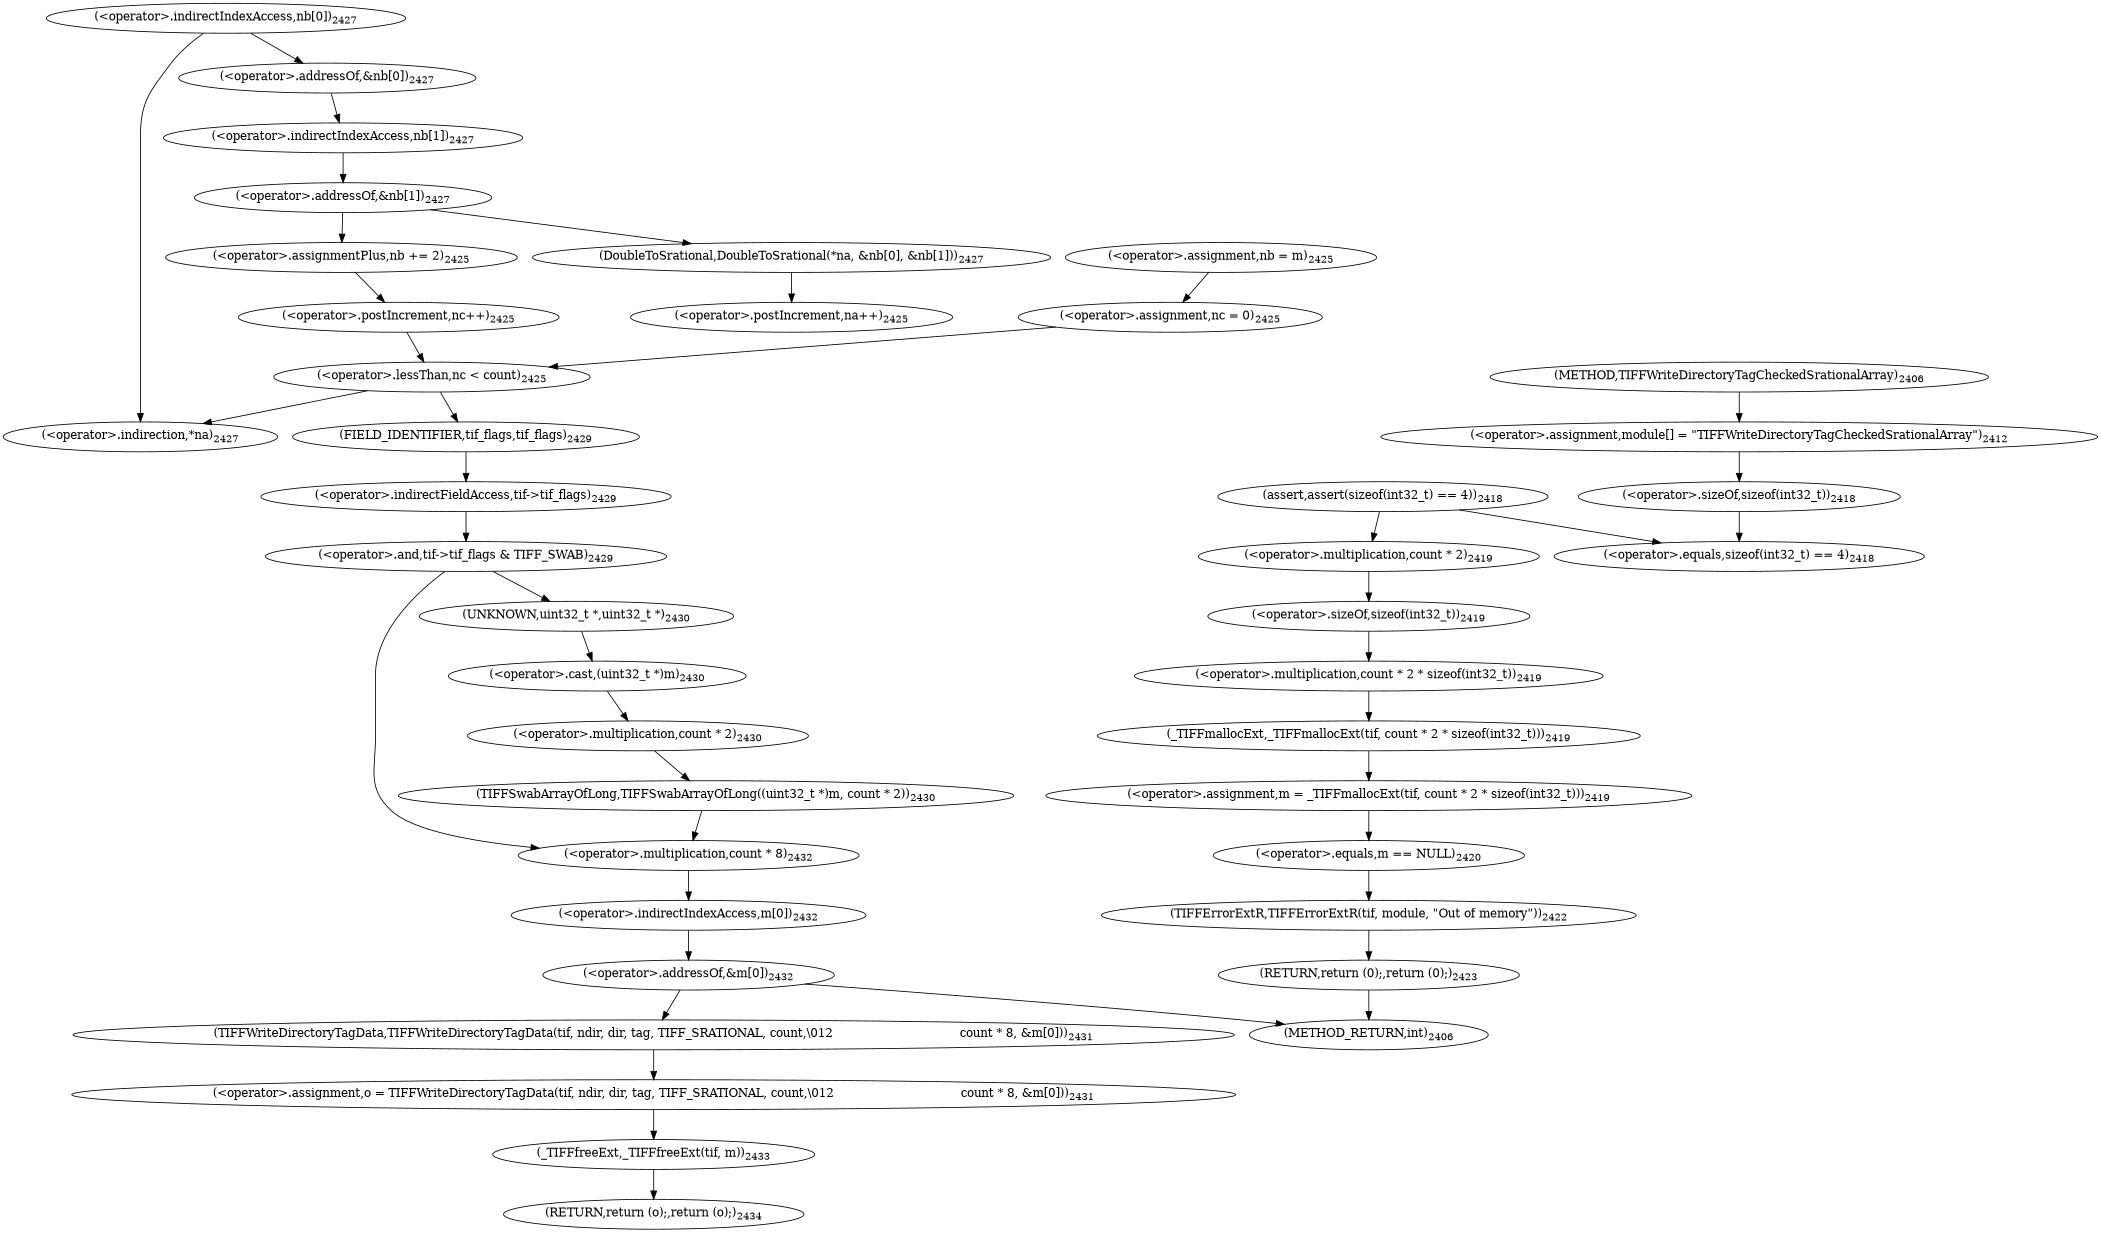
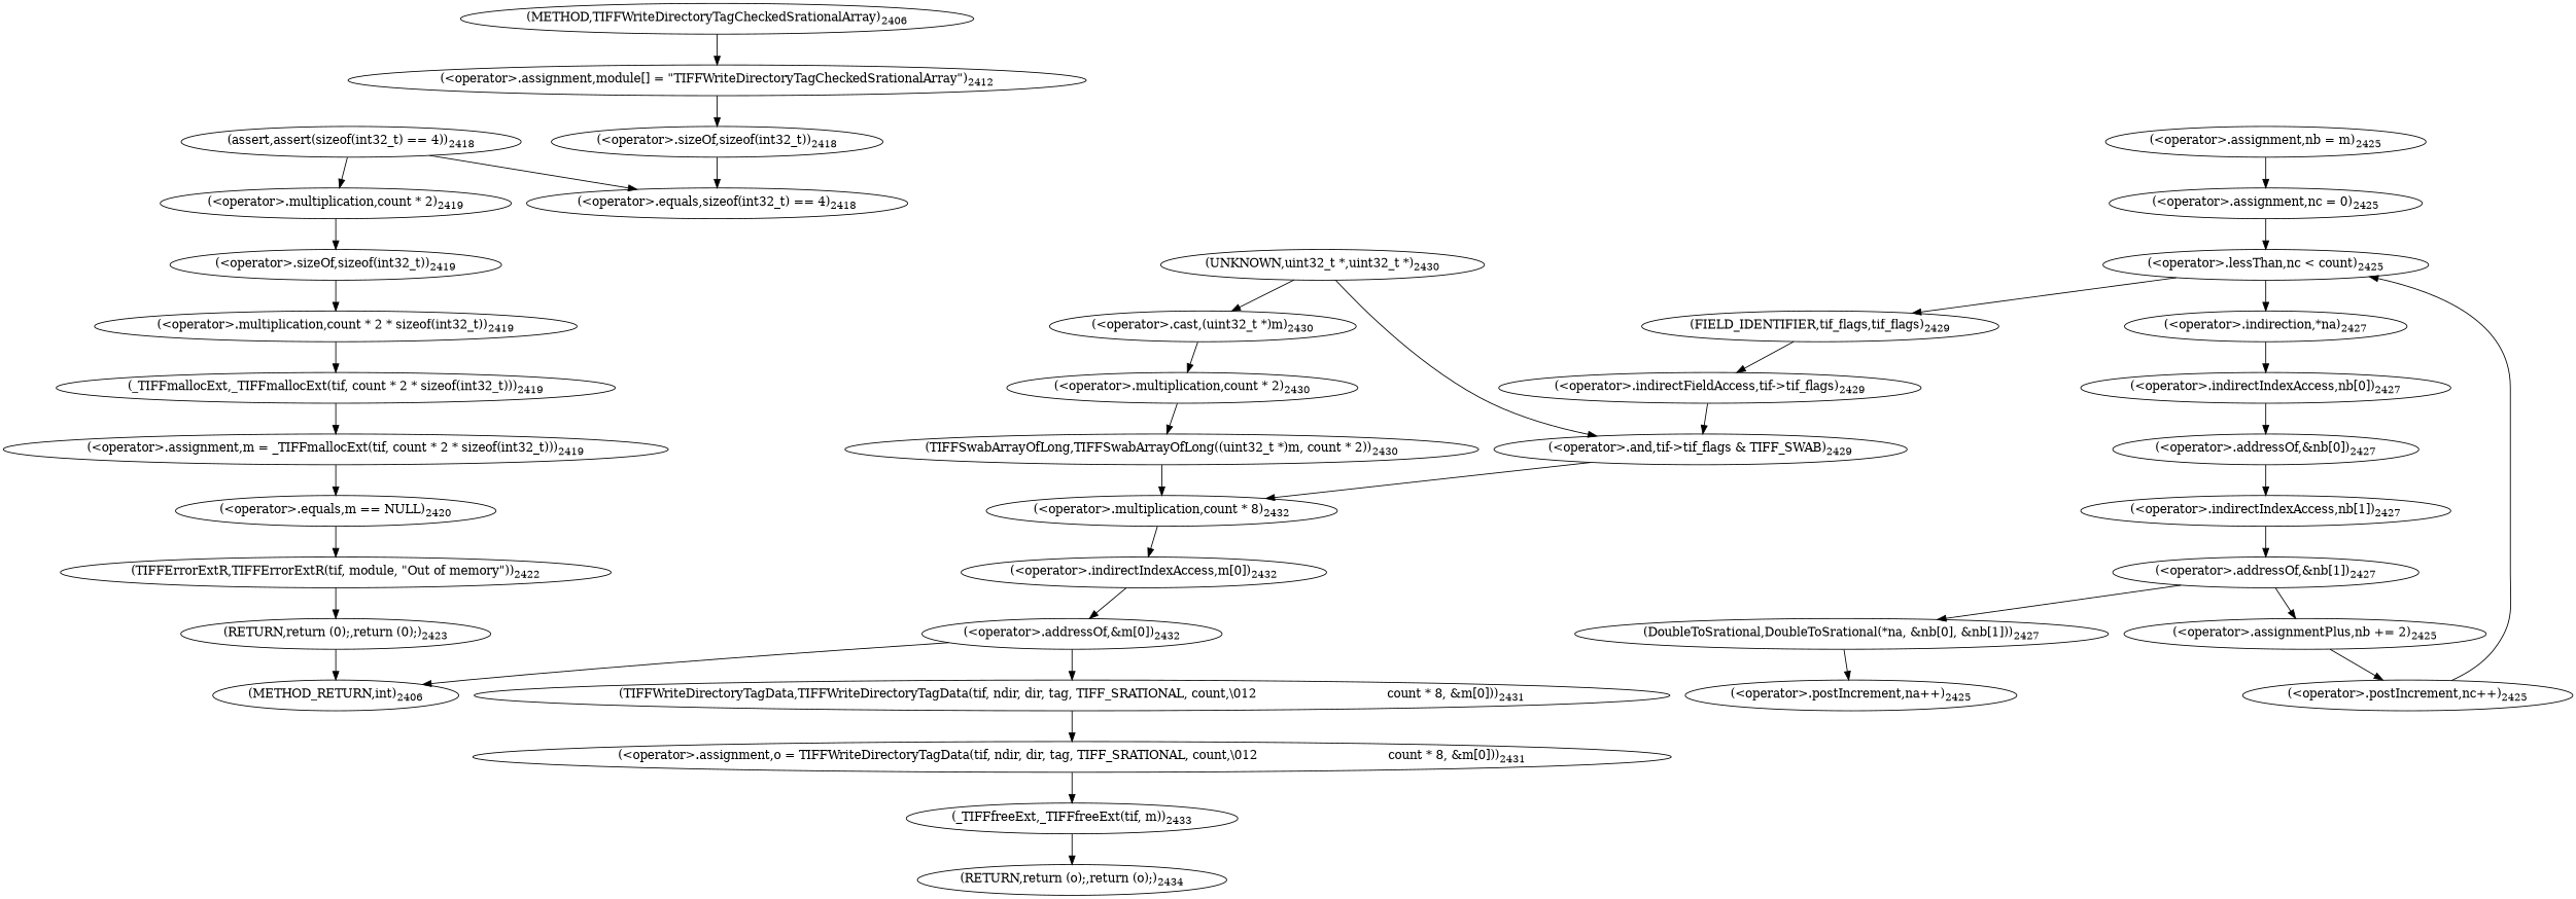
  digraph {
    n1 [label=<(&lt;operator&gt;.assignment,module[] = &quot;TIFFWriteDirectoryTagCheckedSrationalArray&quot;)<SUB>2412</SUB>>]
    n2 [label=<(&lt;operator&gt;.sizeOf,sizeof(int32_t))<SUB>2418</SUB>>]
    n3 [label=<(&lt;operator&gt;.equals,sizeof(int32_t) == 4)<SUB>2418</SUB>>]
    n4 [label=<(assert,assert(sizeof(int32_t) == 4))<SUB>2418</SUB>>]
    n5 [label=<(&lt;operator&gt;.multiplication,count * 2)<SUB>2419</SUB>>]
    n6 [label=<(&lt;operator&gt;.sizeOf,sizeof(int32_t))<SUB>2419</SUB>>]
    n7 [label=<(&lt;operator&gt;.assignment,m = _TIFFmallocExt(tif, count * 2 * sizeof(int32_t)))<SUB>2419</SUB>>]
    n8 [label=<(&lt;operator&gt;.equals,m == NULL)<SUB>2420</SUB>>]
    n9 [label=<(TIFFErrorExtR,TIFFErrorExtR(tif, module, &quot;Out of memory&quot;))<SUB>2422</SUB>>]
    n10 [label=<(&lt;operator&gt;.assignment,o = TIFFWriteDirectoryTagData(tif, ndir, dir, tag, TIFF_SRATIONAL, count,\012                                  count * 8, &amp;m[0]))<SUB>2431</SUB>>]
    n11 [label=<(_TIFFfreeExt,_TIFFfreeExt(tif, m))<SUB>2433</SUB>>]
    n12 [label=<(RETURN,return (o);,return (o);)<SUB>2434</SUB>>]
    n13 [label=<(METHOD_RETURN,int)<SUB>2406</SUB>>]
    n14 [label=<(_TIFFmallocExt,_TIFFmallocExt(tif, count * 2 * sizeof(int32_t)))<SUB>2419</SUB>>]
    n15 [label=<(RETURN,return (0);,return (0);)<SUB>2423</SUB>>]
    n16 [label=<(&lt;operator&gt;.lessThan,nc &lt; count)<SUB>2425</SUB>>]
    n17 [label=<(&lt;operator&gt;.indirection,*na)<SUB>2427</SUB>>]
    n18 [label=<(FIELD_IDENTIFIER,tif_flags,tif_flags)<SUB>2429</SUB>>]
    n19 [label=<(&lt;operator&gt;.indirectIndexAccess,nb[0])<SUB>2427</SUB>>]
    n20 [label=<(&lt;operator&gt;.indirectFieldAccess,tif-&gt;tif_flags)<SUB>2429</SUB>>]
    n21 [label=<(&lt;operator&gt;.and,tif-&gt;tif_flags &amp; TIFF_SWAB)<SUB>2429</SUB>>]
    n22 [label=<(&lt;operator&gt;.multiplication,count * 8)<SUB>2432</SUB>>]
    n23 [label=<(UNKNOWN,uint32_t *,uint32_t *)<SUB>2430</SUB>>]
    n24 [label=<(&lt;operator&gt;.indirectIndexAccess,m[0])<SUB>2432</SUB>>]
    n25 [label=<(&lt;operator&gt;.cast,(uint32_t *)m)<SUB>2430</SUB>>]
    n26 [label=<(TIFFWriteDirectoryTagData,TIFFWriteDirectoryTagData(tif, ndir, dir, tag, TIFF_SRATIONAL, count,\012                                  count * 8, &amp;m[0]))<SUB>2431</SUB>>]
    n27 [label=<(&lt;operator&gt;.multiplication,count * 2 * sizeof(int32_t))<SUB>2419</SUB>>]
    n28 [label=<(&lt;operator&gt;.postIncrement,na++)<SUB>2425</SUB>>]
    n29 [label=<(&lt;operator&gt;.assignmentPlus,nb += 2)<SUB>2425</SUB>>]
    n30 [label=<(&lt;operator&gt;.postIncrement,nc++)<SUB>2425</SUB>>]
    n31 [label=<(DoubleToSrational,DoubleToSrational(*na, &amp;nb[0], &amp;nb[1]))<SUB>2427</SUB>>]
    n32 [label=<(TIFFSwabArrayOfLong,TIFFSwabArrayOfLong((uint32_t *)m, count * 2))<SUB>2430</SUB>>]
    n33 [label=<(&lt;operator&gt;.addressOf,&amp;m[0])<SUB>2432</SUB>>]
    n34 [label=<(&lt;operator&gt;.assignment,nb = m)<SUB>2425</SUB>>]
    n35 [label=<(&lt;operator&gt;.assignment,nc = 0)<SUB>2425</SUB>>]
    n36 [label=<(&lt;operator&gt;.addressOf,&amp;nb[0])<SUB>2427</SUB>>]
    n37 [label=<(&lt;operator&gt;.indirectIndexAccess,nb[1])<SUB>2427</SUB>>]
    n38 [label=<(&lt;operator&gt;.addressOf,&amp;nb[1])<SUB>2427</SUB>>]
    n39 [label=<(&lt;operator&gt;.multiplication,count * 2)<SUB>2430</SUB>>]
    n40 [label=<(METHOD,TIFFWriteDirectoryTagCheckedSrationalArray)<SUB>2406</SUB>>]
    n1 -> n2
    n2 -> n3
    n4 -> n3
    n4 -> n5
    n5 -> n6
    n6 -> n27
    n7 -> n8
    n8 -> n9
    n9 -> n15
    n10 -> n11
    n11 -> n12
    n14 -> n7
    n15 -> n13
    n16 -> n17
    n16 -> n18
-   n19 -> n17
+   n17 -> n19
    n18 -> n20
    n19 -> n36
    n20 -> n21
    n21 -> n22
-   n21 -> n23
+   n23 -> n21
    n22 -> n24
    n23 -> n25
    n24 -> n33
    n25 -> n39
    n26 -> n10
    n27 -> n14
    n29 -> n30
    n30 -> n16
    n31 -> n28
    n32 -> n22
    n33 -> n13
    n33 -> n26
    n34 -> n35
    n35 -> n16
    n36 -> n37
    n37 -> n38
    n38 -> n29
    n38 -> n31
    n39 -> n32
    n40 -> n1
  }
